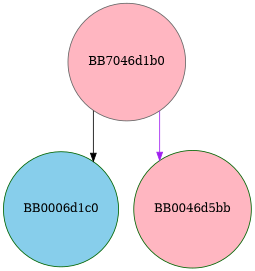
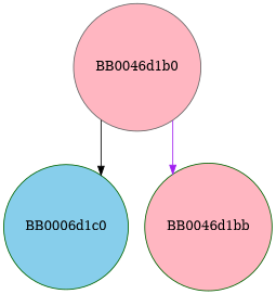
  digraph {
    splines=ortho
    node [color=darkgreen fillcolor=lightpink shape=circle style=filled]
-   BB0046d1b0 [color=gray40 label=BB7046d1b0]
+   BB0046d1b0 [color=gray40]
    n2 [fillcolor=skyblue label=BB0006d1c0]
-   BB0046d1bb [label=BB0046d5bb]
+   BB0046d1bb
    BB0046d1b0 -> n2 [color=black]
    BB0046d1b0 -> BB0046d1bb [color=purple]
  }
